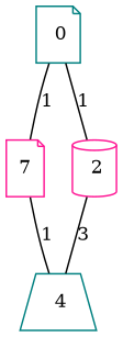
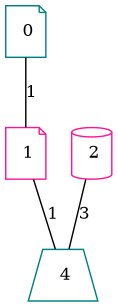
  graph {
    fixedsize="true;"
    node [color=teal fontsize=12 hight=.12 shape=note]
    edge [fontsize=12]
    n1 [label=" 0" width=.12]
-   n2 [color=deeppink label=7 width=.12]
+   n2 [color=deeppink label=" 1" width=.12]
    n3 [color=deeppink label=" 2" shape=cylinder width=.12]
    n4 [label=" 4" shape=trapezium width=.12]
    n1 -- n2 [label=1]
-   n1 -- n3 [label=1]
    n2 -- n4 [label=1]
    n3 -- n4 [label=3]
  }
